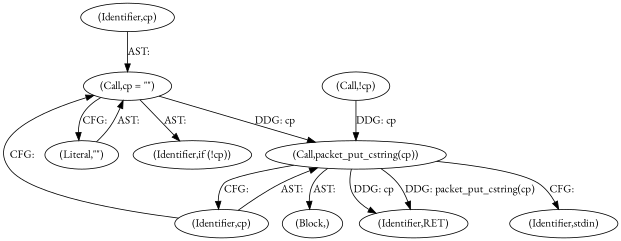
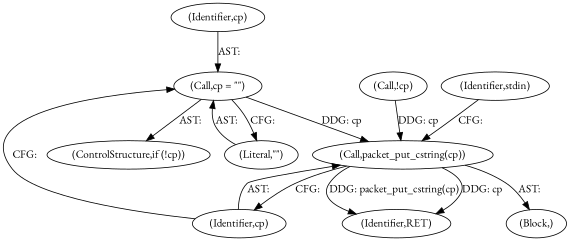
  digraph {
    fontname="EB Garamond"
    node [fontname="EB Garamond"]
    edge [fontname="EB Garamond"]
    n1 [label="(Call,cp = \"\")"]
    n2 [label="(Call,packet_put_cstring(cp))"]
    n3 [label="(Literal,\"\")"]
-   n4 [label="(Identifier,if (!cp))"]
+   n4 [label="(ControlStructure,if (!cp))"]
    n5 [label="(Identifier,cp)"]
    n6 [label="(Block,)"]
    n7 [label="(Identifier,RET)"]
    n8 [label="(Identifier,stdin)"]
    n9 [label="(Identifier,cp)"]
    n10 [label="(Call,!cp)"]
    n1 -> n2 [label="DDG: cp"]
    n1 -> n3 [label="CFG: "]
    n1 -> n4 [label="AST: "]
    n2 -> n5 [label="CFG: "]
    n2 -> n6 [label="AST: "]
    n2 -> n7 [label="DDG: packet_put_cstring(cp)"]
    n2 -> n7 [label="DDG: cp"]
    n3 -> n1 [label="AST: "]
    n5 -> n1 [label="CFG: "]
    n5 -> n2 [label="AST: "]
-   n2 -> n8 [label="CFG: "]
+   n8 -> n2 [label="CFG: "]
    n9 -> n1 [label="AST: "]
    n10 -> n2 [label="DDG: cp"]
  }
